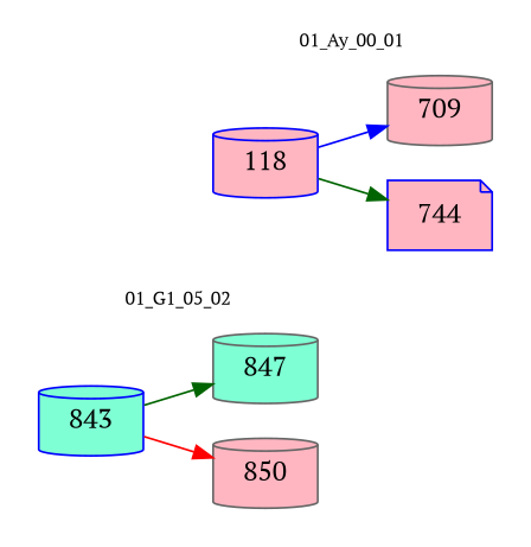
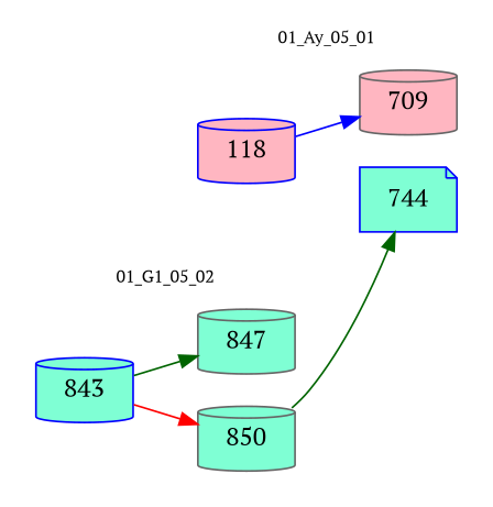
  digraph {
    fontname="PT Serif"
    rankdir=LR
    node [color=blue fillcolor=lightpink fontname="PT Serif" shape=cylinder style=filled]
    edge [color=darkgreen fontname="PT Serif"]
    n1 [label=118]
    n2 [color=gray40 label=709]
-   n3 [label=744 shape=note]
+   n3 [fillcolor=aquamarine label=744 shape=note]
    n4 [fillcolor=aquamarine label=843]
-   n5 [color=gray40 label=850]
+   n5 [color=gray40 fillcolor=aquamarine label=850]
    n6 [color=gray40 fillcolor=aquamarine label=847]
    subgraph cluster_1 {
      color=white
      fontsize=10
-     label="01_Ay_00_01"
+     label="01_Ay_05_01"
      n1
      n2
      n3
    }
    subgraph cluster_2 {
      color=white
      fontsize=10
      label="01_G1_05_02"
      n4
      n5
      n6
    }
    n1 -> n2 [color=blue]
-   n1 -> n3
+   n5 -> n3
    n4 -> n5 [color=red]
    n4 -> n6
  }
